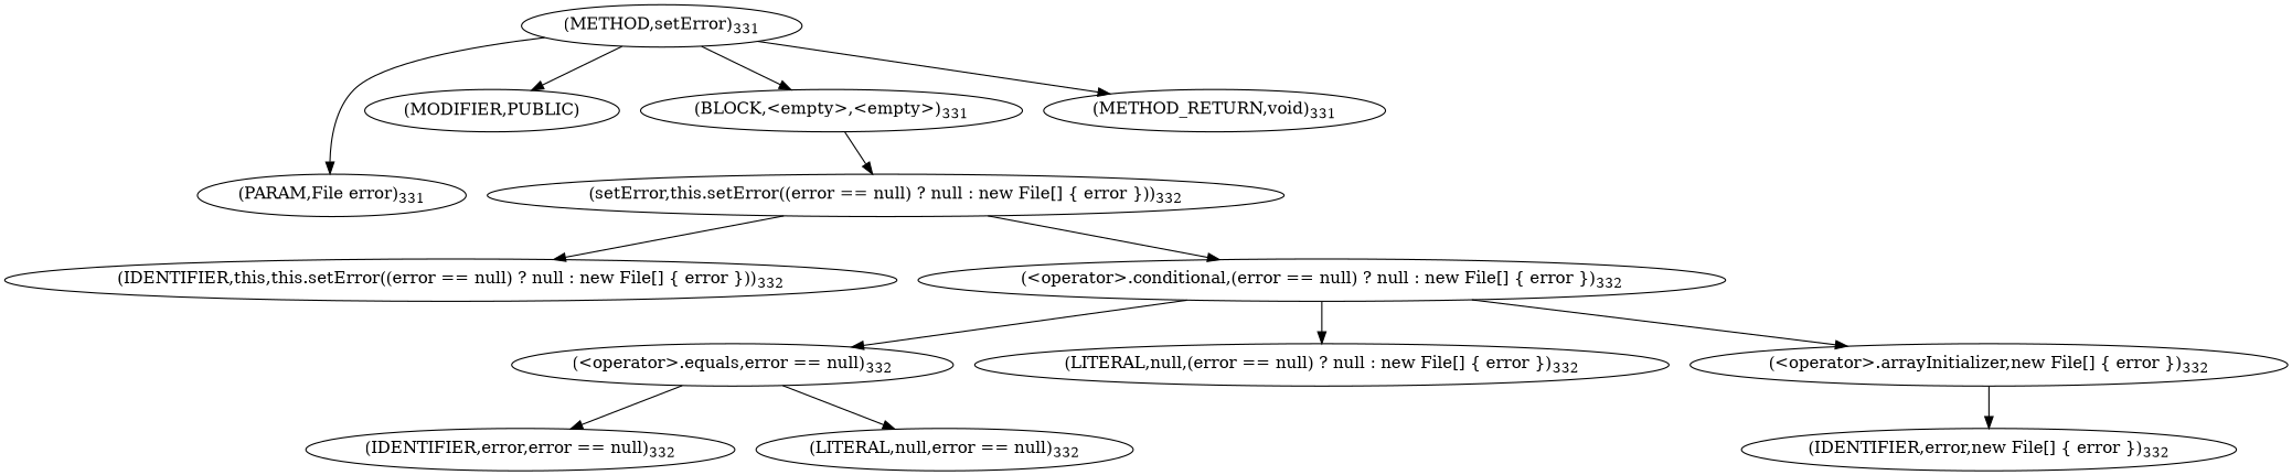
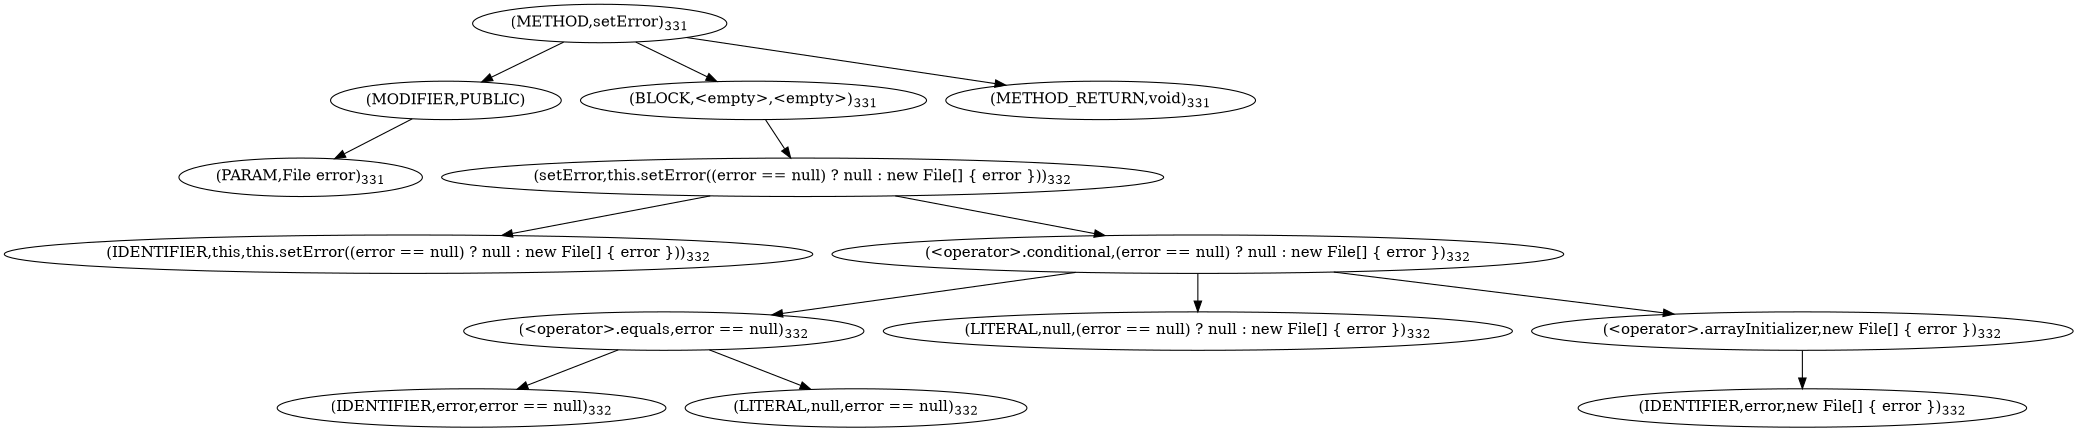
  digraph {
    n1 [label=<(METHOD,setError)<SUB>331</SUB>>]
    n2 [label=<(PARAM,File error)<SUB>331</SUB>>]
    n3 [label=<(BLOCK,&lt;empty&gt;,&lt;empty&gt;)<SUB>331</SUB>>]
    n4 [label=<(MODIFIER,PUBLIC)>]
    n5 [label=<(METHOD_RETURN,void)<SUB>331</SUB>>]
    n6 [label=<(setError,this.setError((error == null) ? null : new File[] { error }))<SUB>332</SUB>>]
    n7 [label=<(IDENTIFIER,this,this.setError((error == null) ? null : new File[] { error }))<SUB>332</SUB>>]
    n8 [label=<(&lt;operator&gt;.conditional,(error == null) ? null : new File[] { error })<SUB>332</SUB>>]
    n9 [label=<(&lt;operator&gt;.equals,error == null)<SUB>332</SUB>>]
    n10 [label=<(LITERAL,null,(error == null) ? null : new File[] { error })<SUB>332</SUB>>]
    n11 [label=<(&lt;operator&gt;.arrayInitializer,new File[] { error })<SUB>332</SUB>>]
    n12 [label=<(IDENTIFIER,error,error == null)<SUB>332</SUB>>]
    n13 [label=<(LITERAL,null,error == null)<SUB>332</SUB>>]
    n14 [label=<(IDENTIFIER,error,new File[] { error })<SUB>332</SUB>>]
-   n1 -> n2
+   n4 -> n2
    n1 -> n3
    n1 -> n4
    n1 -> n5
    n3 -> n6
    n6 -> n7
    n6 -> n8
    n8 -> n9
    n8 -> n10
    n8 -> n11
    n9 -> n12
    n9 -> n13
    n11 -> n14
  }
